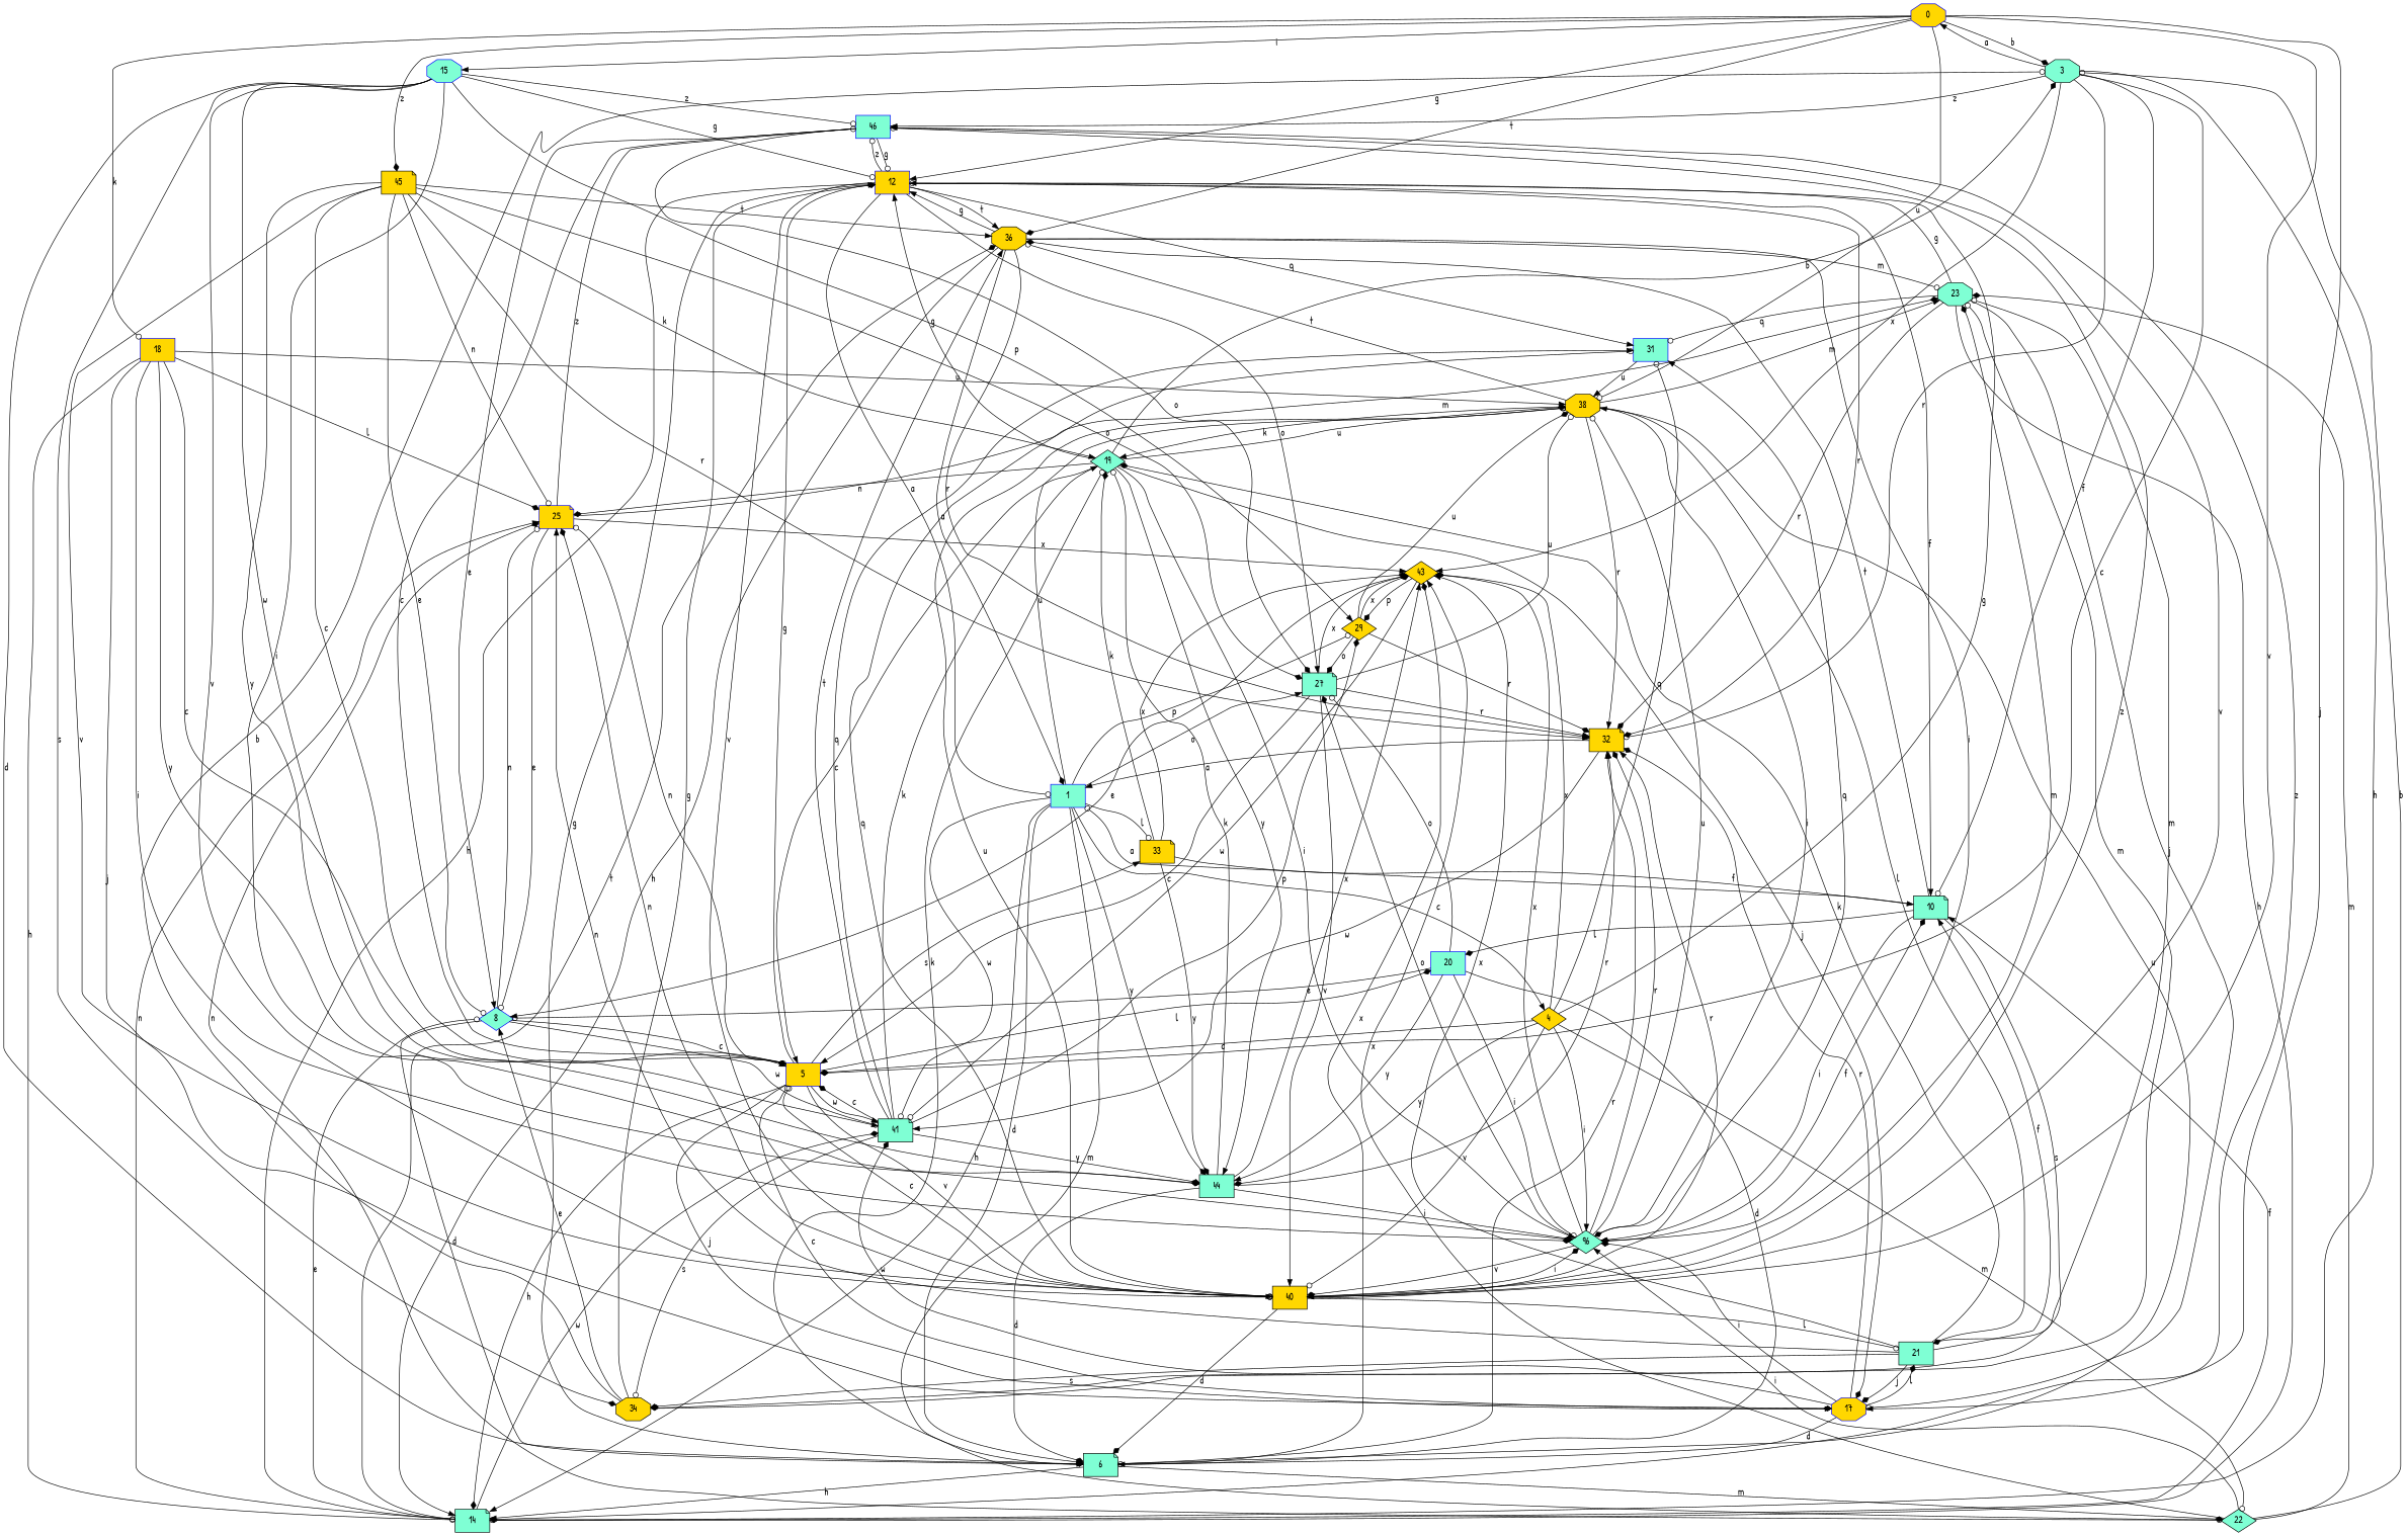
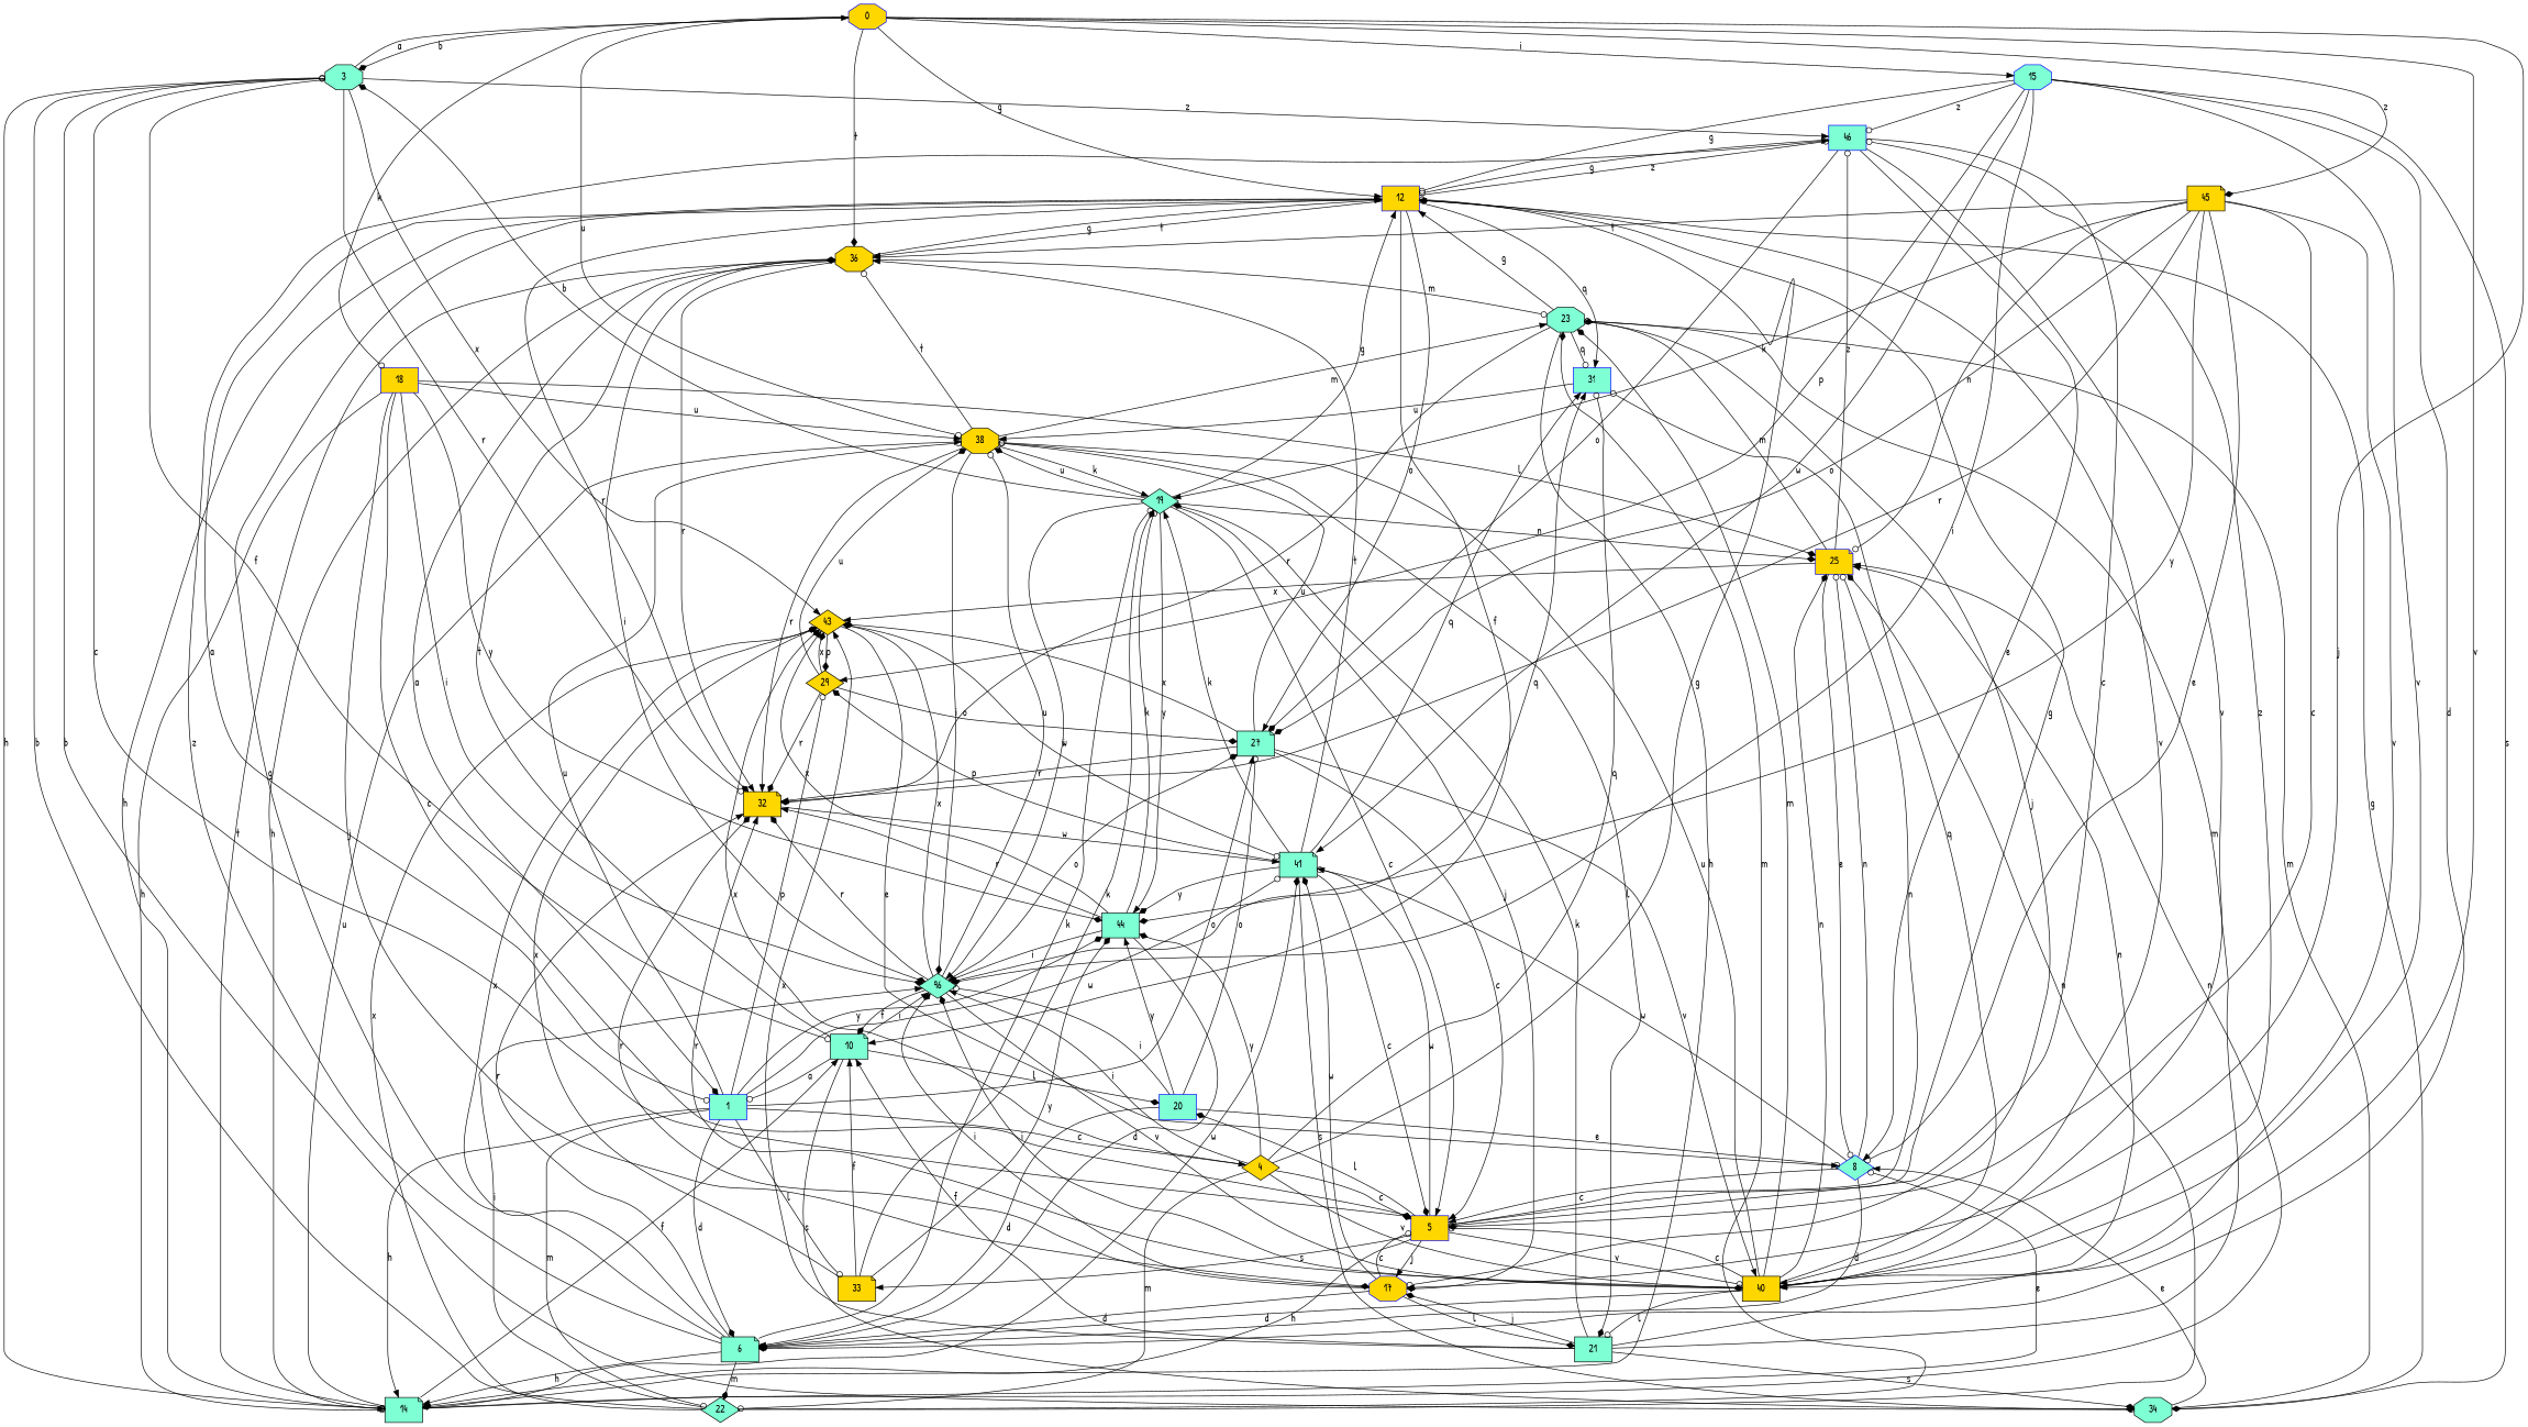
  strict digraph {
    fontname="Patrick Hand"
    node [color=black fillcolor=aquamarine fontname="Patrick Hand" shape=box style=filled]
    edge [arrowhead=diamond fontname="Patrick Hand"]
    0 [color=blue fillcolor=gold shape=octagon]
    3 [shape=octagon]
    12 [color=blue fillcolor=gold]
    15 [color=blue shape=octagon]
    17 [color=blue fillcolor=gold shape=octagon]
    18 [color=blue fillcolor=gold]
    36 [fillcolor=gold shape=octagon]
    38 [fillcolor=gold shape=octagon]
    40 [fillcolor=gold]
    45 [fillcolor=gold shape=note]
    14 [shape=note]
    5 [color=blue fillcolor=gold]
    10 [shape=note]
    32 [fillcolor=gold shape=note]
    43 [fillcolor=gold shape=diamond]
    46 [color=blue]
    1 [color=blue]
    27 [shape=note]
    31 [color=blue]
    6 [shape=note]
    29 [fillcolor=gold shape=diamond]
    41 [shape=note]
    n23 [label=96 shape=diamond]
-   34 [fillcolor=gold shape=octagon]
+   34 [shape=octagon]
    21
    44
    25 [color=blue fillcolor=gold shape=note]
    23 [shape=octagon]
    19 [shape=diamond]
    8 [color=blue shape=diamond]
    4 [fillcolor=gold shape=diamond]
    22 [shape=diamond]
    33 [fillcolor=gold shape=note]
    20 [color=blue]
    0 -> 3 [label=b]
    0 -> 12 [arrowhead=normal label=g]
    0 -> 15 [arrowhead=normal label=i]
    0 -> 17 [arrowhead=normal label=j]
    0 -> 18 [arrowhead=odot label=k]
    0 -> 36 [label=t]
    0 -> 38 [arrowhead=odot label=u]
    0 -> 40 [arrowhead=normal label=v]
    0 -> 45 [label=z]
    3 -> 0 [arrowhead=normal label=a]
    3 -> 14 [arrowhead=odot label=h]
    3 -> 5 [label=c]
    3 -> 10 [arrowhead=odot label=f]
    3 -> 32 [arrowhead=odot label=r]
    3 -> 43 [arrowhead=normal label=x]
    3 -> 46 [arrowhead=normal label=z]
    12 -> 36 [arrowhead=normal label=t]
    12 -> 40 [arrowhead=normal label=v]
    12 -> 14 [arrowhead=odot label=h]
    12 -> 10 [arrowhead=normal label=f]
    12 -> 32 [label=r]
    12 -> 46 [arrowhead=odot label=z]
    12 -> 1 [arrowhead=odot label=a]
    12 -> 27 [arrowhead=normal label=o]
    12 -> 31 [arrowhead=normal label=q]
    15 -> 12 [arrowhead=odot label=g]
    15 -> 40 [arrowhead=odot label=v]
    15 -> 46 [arrowhead=odot label=z]
    15 -> 6 [label=d]
    15 -> 29 [arrowhead=normal label=p]
    15 -> 41 [arrowhead=normal label=w]
    15 -> n23 [label=i]
    15 -> 34 [label=s]
    17 -> 5 [arrowhead=odot label=c]
    17 -> 32 [label=r]
    17 -> 6 [arrowhead=odot label=d]
    17 -> 41 [label=w]
    17 -> n23 [label=i]
    17 -> 21 [label=l]
    18 -> 17 [label=j]
    18 -> 38 [arrowhead=normal label=u]
    18 -> 14 [arrowhead=odot label=h]
    18 -> 5 [label=c]
    18 -> n23 [label=i]
    18 -> 44 [label=y]
    18 -> 25 [label=l]
    36 -> 12 [arrowhead=normal label=g]
    36 -> 14 [arrowhead=normal label=h]
    36 -> 32 [arrowhead=normal label=r]
    36 -> 1 [label=a]
    36 -> n23 [label=i]
    36 -> 23 [arrowhead=odot label=m]
    38 -> 36 [arrowhead=odot label=t]
    38 -> 32 [arrowhead=normal label=r]
    38 -> n23 [label=i]
    38 -> 21 [label=l]
    38 -> 23 [arrowhead=normal label=m]
    38 -> 19 [arrowhead=normal label=k]
    40 -> 38 [arrowhead=odot label=u]
    40 -> 5 [arrowhead=odot label=c]
    40 -> 32 [arrowhead=normal label=r]
    40 -> 46 [arrowhead=odot label=z]
    40 -> 31 [arrowhead=odot label=q]
    40 -> 6 [label=d]
    40 -> n23 [label=i]
    40 -> 21 [arrowhead=odot label=l]
    40 -> 25 [label=n]
    40 -> 23 [label=m]
    45 -> 36 [arrowhead=normal label=t]
    45 -> 40 [arrowhead=odot label=v]
    45 -> 5 [label=c]
    45 -> 32 [arrowhead=normal label=r]
    45 -> 27 [label=o]
    45 -> 44 [label=y]
    45 -> 25 [arrowhead=odot label=n]
    45 -> 19 [arrowhead=normal label=k]
    45 -> 8 [arrowhead=odot label=e]
    14 -> 36 [label=t]
    14 -> 38 [arrowhead=normal label=u]
    14 -> 10 [arrowhead=normal label=f]
    14 -> 41 [label=w]
    14 -> 25 [arrowhead=normal label=n]
    14 -> 8 [arrowhead=odot label=e]
    5 -> 12 [arrowhead=normal label=g]
    5 -> 17 [arrowhead=normal label=j]
    5 -> 40 [arrowhead=odot label=v]
    5 -> 14 [label=h]
    5 -> 41 [arrowhead=normal label=w]
    5 -> 25 [arrowhead=odot label=n]
    5 -> 33 [arrowhead=normal label=s]
    5 -> 20 [label=l]
    10 -> 36 [label=t]
    10 -> 1 [arrowhead=odot label=a]
    10 -> n23 [arrowhead=normal label=i]
    10 -> 34 [label=s]
    10 -> 20 [label=l]
-   32 -> 1 [arrowhead=normal label=a]
    32 -> 41 [arrowhead=normal label=w]
    43 -> 29 [label=p]
    43 -> 41 [arrowhead=odot label=w]
    43 -> 8 [arrowhead=normal label=e]
    46 -> 12 [arrowhead=odot label=g]
    46 -> 40 [arrowhead=normal label=v]
    46 -> 5 [arrowhead=odot label=c]
    46 -> 27 [label=o]
    46 -> 8 [arrowhead=normal label=e]
    1 -> 38 [arrowhead=odot label=u]
    1 -> 14 [arrowhead=normal label=h]
    1 -> 27 [arrowhead=normal label=o]
    1 -> 6 [label=d]
    1 -> 29 [arrowhead=odot label=p]
    1 -> 41 [arrowhead=odot label=w]
    1 -> 44 [label=y]
    1 -> 4 [arrowhead=normal label=c]
    1 -> 22 [arrowhead=odot label=m]
    1 -> 33 [arrowhead=odot label=l]
    27 -> 38 [arrowhead=odot label=u]
    27 -> 40 [arrowhead=normal label=v]
    27 -> 5 [arrowhead=normal label=c]
    27 -> 32 [arrowhead=normal label=r]
    27 -> 43 [label=x]
    31 -> 38 [arrowhead=normal label=u]
    6 -> 12 [arrowhead=normal label=g]
    6 -> 14 [arrowhead=normal label=h]
    6 -> 32 [arrowhead=normal label=r]
    6 -> 43 [label=x]
    6 -> 46 [arrowhead=normal label=z]
    6 -> 19 [arrowhead=odot label=k]
    6 -> 22 [label=m]
    29 -> 38 [label=u]
    29 -> 32 [label=r]
    29 -> 43 [label=x]
    29 -> 27 [label=o]
    41 -> 36 [arrowhead=normal label=t]
    41 -> 5 [label=c]
    41 -> 31 [arrowhead=normal label=q]
    41 -> 29 [label=p]
    41 -> 34 [arrowhead=odot label=s]
    41 -> 44 [label=y]
    41 -> 19 [arrowhead=normal label=k]
    n23 -> 38 [arrowhead=odot label=u]
    n23 -> 40 [label=v]
    n23 -> 10 [label=f]
    n23 -> 32 [label=r]
    n23 -> 43 [label=x]
    n23 -> 27 [label=o]
    n23 -> 31 [arrowhead=normal label=q]
    34 -> 3 [arrowhead=odot label=b]
    34 -> 12 [label=g]
    34 -> 23 [arrowhead=odot label=m]
    34 -> 8 [arrowhead=normal label=e]
    21 -> 17 [label=j]
    21 -> 10 [arrowhead=normal label=f]
    21 -> 43 [arrowhead=normal label=x]
    21 -> 34 [label=s]
    21 -> 25 [arrowhead=normal label=n]
    21 -> 23 [arrowhead=odot label=m]
    21 -> 19 [label=k]
    44 -> 32 [arrowhead=normal label=r]
    44 -> 43 [arrowhead=normal label=x]
    44 -> 6 [label=d]
    44 -> n23 [label=i]
    44 -> 19 [arrowhead=odot label=k]
    25 -> 43 [arrowhead=normal label=x]
    25 -> 46 [arrowhead=odot label=z]
    25 -> 23 [label=m]
    25 -> 8 [arrowhead=odot label=e]
    23 -> 12 [arrowhead=normal label=g]
    23 -> 17 [arrowhead=odot label=j]
    23 -> 14 [label=h]
    23 -> 32 [label=r]
    23 -> 31 [arrowhead=odot label=q]
    19 -> 3 [label=b]
    19 -> 12 [arrowhead=normal label=g]
    19 -> 17 [label=j]
    19 -> 38 [label=u]
    19 -> 5 [arrowhead=normal label=c]
    19 -> n23 [arrowhead=normal label=i]
    19 -> 44 [arrowhead=normal label=y]
    19 -> 25 [label=n]
    8 -> 5 [arrowhead=normal label=c]
    8 -> 6 [arrowhead=normal label=d]
    8 -> 41 [arrowhead=odot label=w]
    8 -> 25 [arrowhead=odot label=n]
    4 -> 12 [arrowhead=odot label=g]
    4 -> 40 [arrowhead=odot label=v]
    4 -> 5 [label=c]
    4 -> 43 [label=x]
    4 -> 31 [arrowhead=odot label=q]
    4 -> n23 [arrowhead=normal label=i]
    4 -> 44 [label=y]
    4 -> 22 [arrowhead=odot label=m]
    22 -> 3 [arrowhead=odot label=b]
    22 -> 43 [arrowhead=normal label=x]
    22 -> n23 [arrowhead=normal label=i]
    22 -> 25 [label=n]
    22 -> 23 [label=m]
    33 -> 10 [arrowhead=normal label=f]
    33 -> 43 [label=x]
    33 -> 44 [label=y]
    33 -> 19 [label=k]
    20 -> 27 [arrowhead=odot label=o]
    20 -> 6 [arrowhead=normal label=d]
    20 -> n23 [arrowhead=odot label=i]
    20 -> 44 [arrowhead=normal label=y]
    20 -> 8 [arrowhead=odot label=e]
  }
